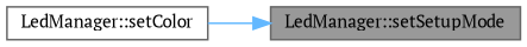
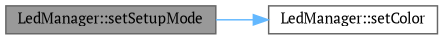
  digraph {
    rankdir=LR
    fontname="PT Serif"
    node [fontname="PT Serif" fontsize=10 shape=box style=filled]
    n1 [color=gray40 fillcolor=grey60 fontcolor=black height=0.2 label="LedManager::setSetupMode" width=0.4]
    n2 [color=grey40 fillcolor=white height=0.2 label="LedManager::setColor" width=0.4]
-   n2 -> n1 [color=steelblue1 fontname="PT Serif" fontsize=10 labelfontname=Helvetica labelfontsize=10 style=solid]
+   n1 -> n2 [color=steelblue1 fontname="PT Serif" fontsize=10 labelfontname=Helvetica labelfontsize=10 style=solid]
  }
